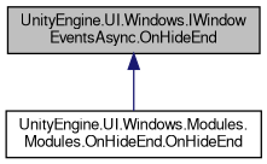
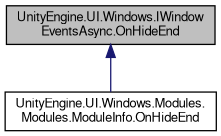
  digraph {
    rankdir=TB
    node [color=black fontname=FreeSans fontsize=10 shape=record style=filled]
    n1 [fillcolor=grey75 fontcolor=black height=0.2 label="UnityEngine.UI.Windows.IWindow\lEventsAsync.OnHideEnd" width=0.4]
-   n2 [fillcolor=white height=0.2 label="UnityEngine.UI.Windows.Modules.\lModules.OnHideEnd.OnHideEnd" width=0.4]
+   n2 [fillcolor=white height=0.2 label="UnityEngine.UI.Windows.Modules.\lModules.ModuleInfo.OnHideEnd" width=0.4]
    n1 -> n2 [color=midnightblue dir=back fontname=FreeSans fontsize=10 labelfontname=FreeSans labelfontsize=10 style=solid]
  }
